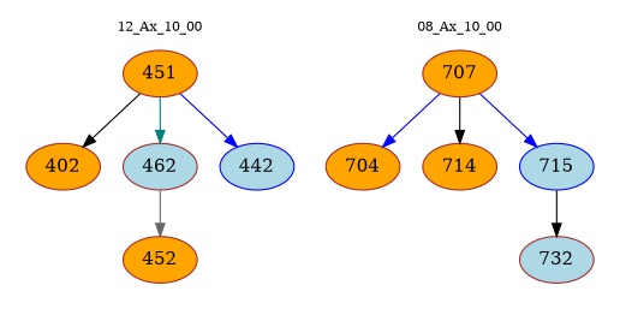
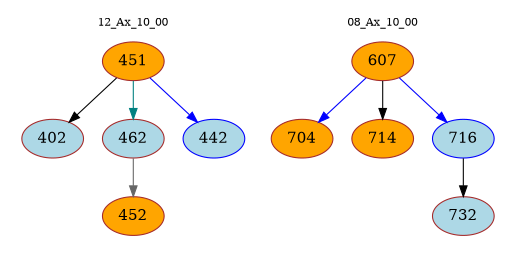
  digraph {
    node [color=brown fillcolor=orange style=filled]
    edge [color=black]
    n1 [label=451]
-   n2 [label=402]
+   n2 [fillcolor=lightblue label=402]
    n3 [fillcolor=lightblue label=462]
    n4 [color=blue fillcolor=lightblue label=442]
    n5 [label=452]
-   n6 [label=707]
+   n6 [label=607]
    n7 [label=704]
    n8 [label=714]
-   n9 [color=blue fillcolor=lightblue label=715]
+   n9 [color=blue fillcolor=lightblue label=716]
    n10 [fillcolor=lightblue label=732]
    subgraph cluster_1 {
      color=white
      fontsize=10
      label="12_Ax_10_00"
      n1
      n2
      n3
      n4
      n5
    }
    subgraph cluster_2 {
      color=white
      fontsize=10
      label="08_Ax_10_00"
      n6
      n7
      n8
      n9
      n10
    }
    n1 -> n2
    n1 -> n3 [color=teal]
    n1 -> n4 [color=blue]
    n3 -> n5 [color=gray40]
    n6 -> n7 [color=blue]
    n6 -> n8
    n6 -> n9 [color=blue]
    n9 -> n10
  }
